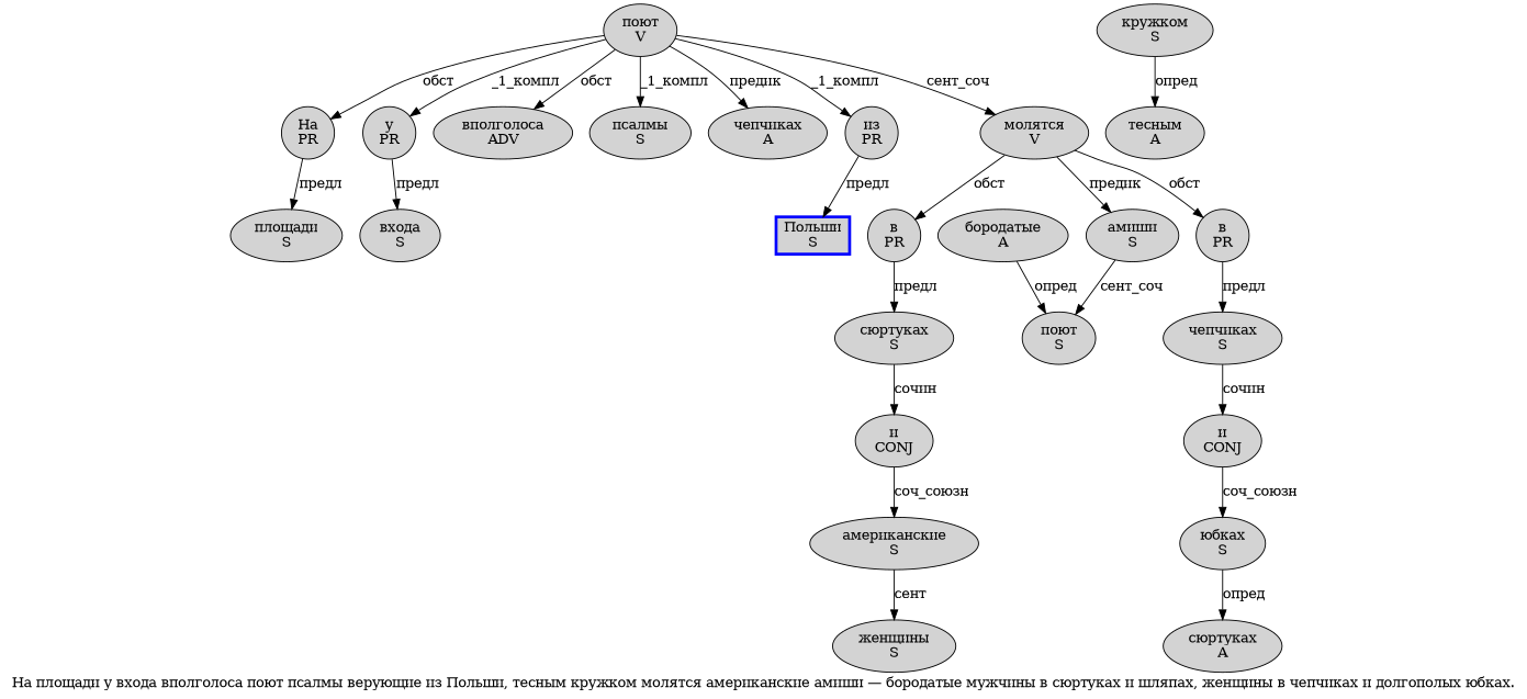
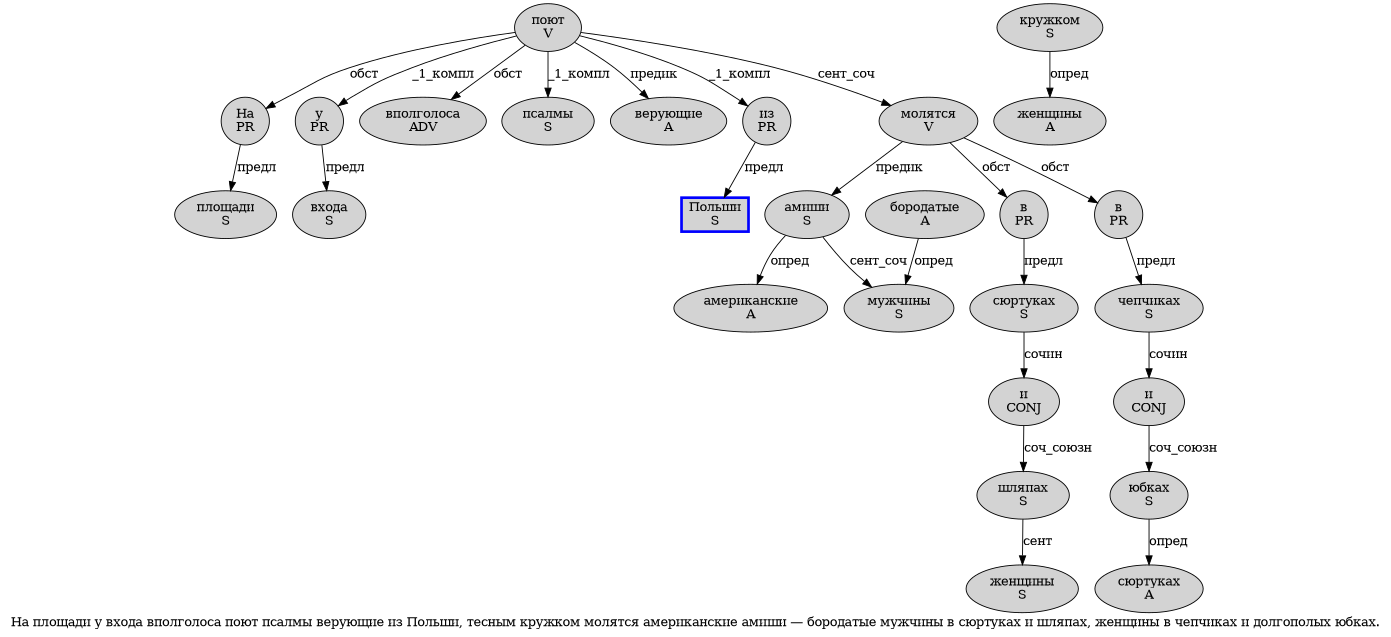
  digraph {
    label="На площади у входа вполголоса поют псалмы верующие из Польши, тесным кружком молятся американские амиши — бородатые мужчины в сюртуках и шляпах, женщины в чепчиках и долгополых юбках."
    node [fillcolor=lightgray penwidth=1 shape=ellipse style=filled]
    n1 [label="На\nPR"]
    n2 [label="площади\nS"]
    n3 [label="у\nPR"]
    n4 [label="входа\nS"]
    n5 [label="вполголоса\nADV"]
    n6 [label="поют\nV"]
    n7 [label="псалмы\nS"]
-   n8 [label="чепчиках\nA"]
+   n8 [label="верующие\nA"]
    n9 [label="из\nPR"]
    n10 [label="молятся\nV"]
    n11 [color=blue label="Польши\nS" penwidth=3 shape=box]
    n12 [label="амиши\nS"]
    n13 [label="в\nPR"]
    n14 [label="в\nPR"]
-   n15 [label="тесным\nA"]
+   n15 [label="женщины\nA"]
    n16 [label="кружком\nS"]
-   n18 [label="поют\nS"]
+   n17 [label="американские\nA"]
+   n18 [label="мужчины\nS"]
    n19 [label="сюртуках\nS"]
    n20 [label="чепчиках\nS"]
    n21 [label="бородатые\nA"]
    n22 [label="и\nCONJ"]
-   n23 [label="американские\nS"]
+   n23 [label="шляпах\nS"]
    n24 [label="женщины\nS"]
    n25 [label="и\nCONJ"]
    n26 [label="юбках\nS"]
    n27 [label="сюртуках\nA"]
    n1 -> n2 [label="предл"]
    n3 -> n4 [label="предл"]
    n6 -> n1 [label="обст"]
    n6 -> n3 [label="_1_компл"]
    n6 -> n5 [label="обст"]
    n6 -> n7 [label="_1_компл"]
    n6 -> n8 [label="предик"]
    n6 -> n9 [label="_1_компл"]
    n6 -> n10 [label="сент_соч"]
    n9 -> n11 [label="предл"]
    n10 -> n12 [label="предик"]
    n10 -> n13 [label="обст"]
    n10 -> n14 [label="обст"]
+   n12 -> n17 [label="опред"]
    n12 -> n18 [label="сент_соч"]
    n13 -> n19 [label="предл"]
    n14 -> n20 [label="предл"]
    n16 -> n15 [label="опред"]
    n19 -> n22 [label="сочин"]
    n20 -> n25 [label="сочин"]
    n21 -> n18 [label="опред"]
    n22 -> n23 [label="соч_союзн"]
    n23 -> n24 [label="сент"]
    n25 -> n26 [label="соч_союзн"]
    n26 -> n27 [label="опред"]
  }
